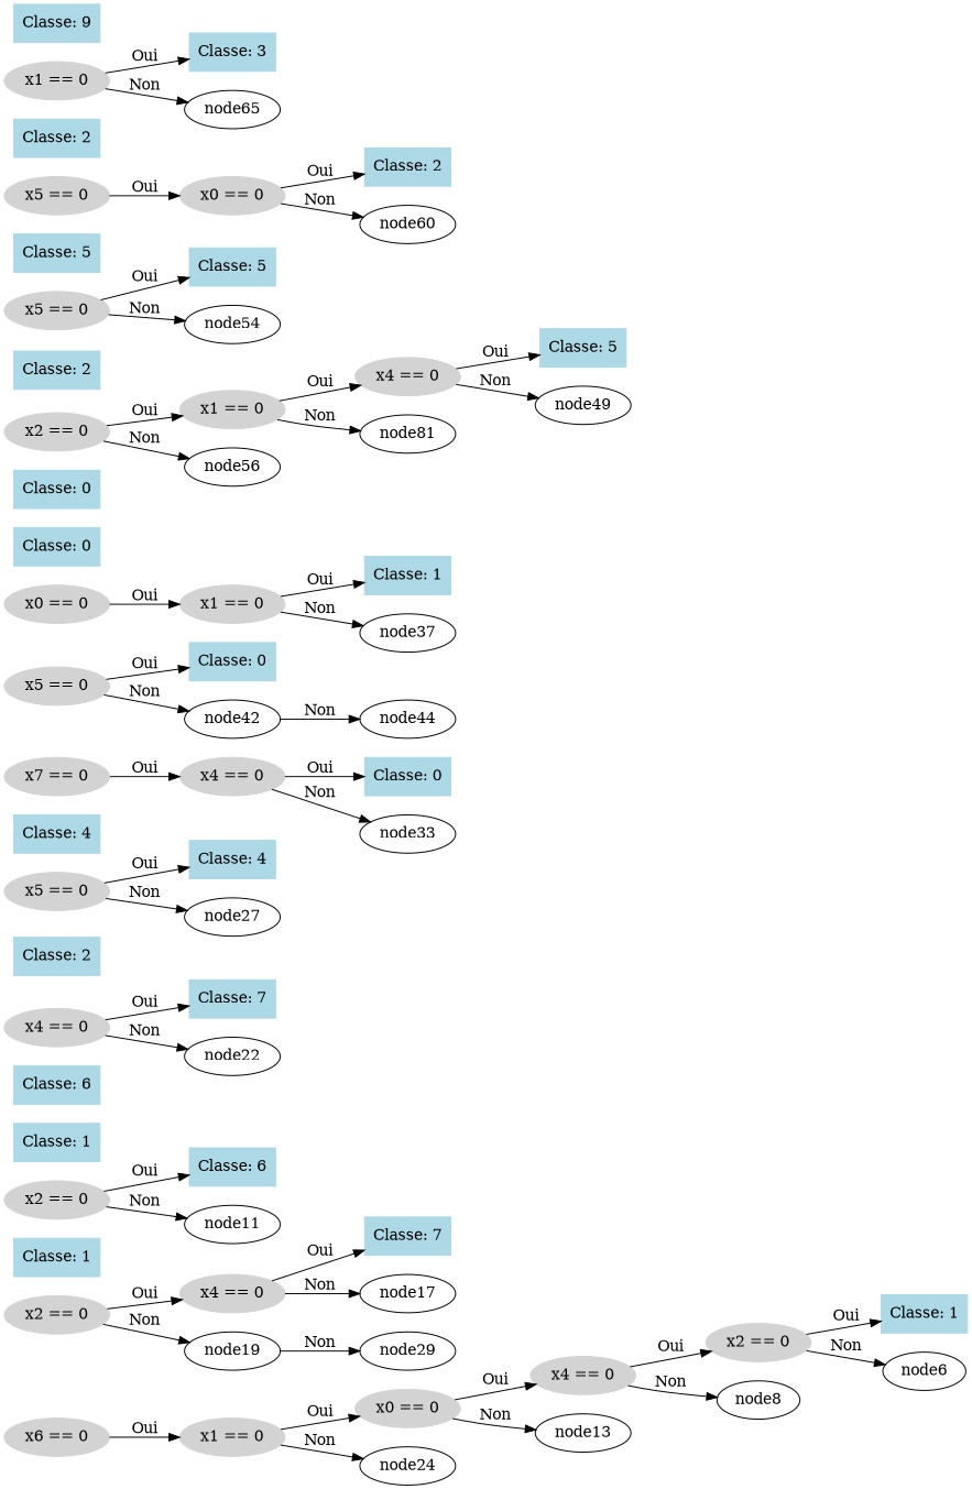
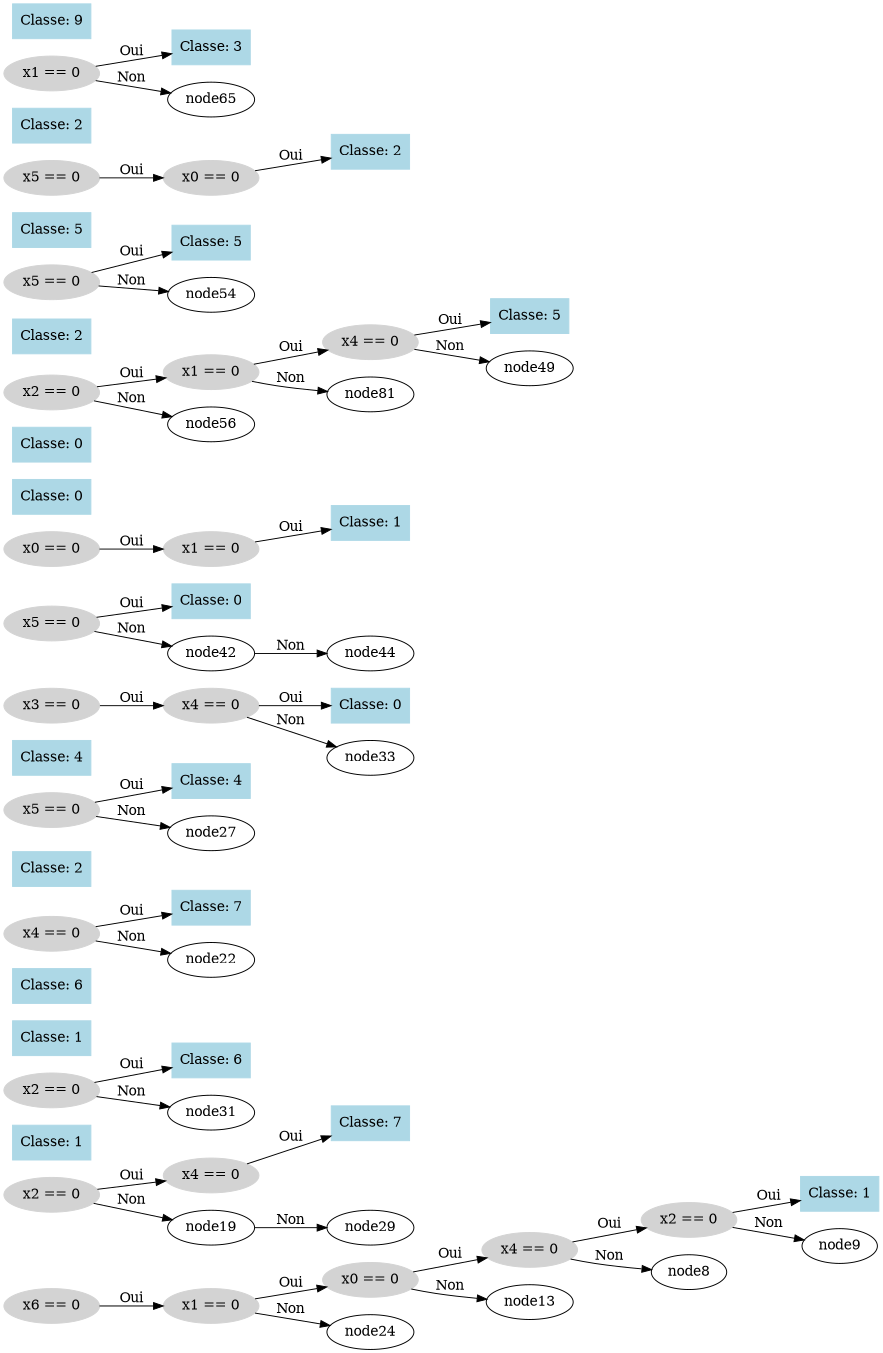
  digraph {
    rankdir=LR
    node [color=lightblue shape=box style=filled]
    n1 [color=lightgray label="x6 == 0" shape=ellipse]
    n2 [color=lightgray label="x1 == 0" shape=ellipse]
    n3 [color=lightgray label="x0 == 0" shape=ellipse]
    node24 [color="" shape="" style=""]
    node29 [color="" shape="" style=""]
    n6 [color=lightgray label="x4 == 0" shape=ellipse]
    node13 [color="" shape="" style=""]
    n8 [color=lightgray label="x2 == 0" shape=ellipse]
    node8 [color="" shape="" style=""]
    n10 [label="Classe: 1"]
-   node6 [color="" shape="" style=""]
+   node6 [label=node9 color="" shape="" style=""]
    n12 [label="Classe: 1"]
    n13 [color=lightgray label="x2 == 0" shape=ellipse]
    n14 [label="Classe: 6"]
-   node11 [color="" shape="" style=""]
+   node11 [label=node31 color="" shape="" style=""]
    n16 [label="Classe: 1"]
    n17 [color=lightgray label="x2 == 0" shape=ellipse]
    n18 [color=lightgray label="x4 == 0" shape=ellipse]
    node19 [color="" shape="" style=""]
    n20 [label="Classe: 7"]
-   node17 [color="" shape="" style=""]
    n22 [label="Classe: 6"]
    n23 [color=lightgray label="x4 == 0" shape=ellipse]
    n24 [label="Classe: 7"]
    node22 [color="" shape="" style=""]
    n26 [label="Classe: 2"]
    n27 [color=lightgray label="x5 == 0" shape=ellipse]
    n28 [label="Classe: 4"]
    node27 [color="" shape="" style=""]
    n30 [label="Classe: 4"]
-   n31 [color=lightgray label="x7 == 0" shape=ellipse]
+   n31 [color=lightgray label="x3 == 0" shape=ellipse]
    n32 [color=lightgray label="x4 == 0" shape=ellipse]
    n33 [label="Classe: 0"]
    node33 [color="" shape="" style=""]
    node44 [color="" shape="" style=""]
    n36 [color=lightgray label="x0 == 0" shape=ellipse]
    n37 [color=lightgray label="x1 == 0" shape=ellipse]
    n38 [label="Classe: 1"]
-   node37 [color="" shape="" style=""]
    n40 [label="Classe: 0"]
    n41 [color=lightgray label="x5 == 0" shape=ellipse]
    n42 [label="Classe: 0"]
    node42 [color="" shape="" style=""]
    n44 [label="Classe: 0"]
    n45 [color=lightgray label="x2 == 0" shape=ellipse]
    n46 [color=lightgray label="x1 == 0" shape=ellipse]
    node56 [color="" shape="" style=""]
    n48 [color=lightgray label="x4 == 0" shape=ellipse]
    n49 [label=node81 color="" shape="" style=""]
    n50 [label="Classe: 5"]
    node49 [color="" shape="" style=""]
    n52 [label="Classe: 2"]
    n53 [color=lightgray label="x5 == 0" shape=ellipse]
    n54 [label="Classe: 5"]
    node54 [color="" shape="" style=""]
    n56 [label="Classe: 5"]
    n57 [color=lightgray label="x5 == 0" shape=ellipse]
    n58 [color=lightgray label="x0 == 0" shape=ellipse]
    n59 [label="Classe: 2"]
-   node60 [color="" shape="" style=""]
    n61 [label="Classe: 2"]
    n62 [color=lightgray label="x1 == 0" shape=ellipse]
    n63 [label="Classe: 3"]
    node65 [color="" shape="" style=""]
    n65 [label="Classe: 9"]
    n1 -> n2 [label=Oui]
    n2 -> n3 [label=Oui]
    n2 -> node24 [label=Non]
    n3 -> n6 [label=Oui]
    n3 -> node13 [label=Non]
    n6 -> n8 [label=Oui]
    n6 -> node8 [label=Non]
    n8 -> n10 [label=Oui]
    n8 -> node6 [label=Non]
    n13 -> n14 [label=Oui]
    n13 -> node11 [label=Non]
    n17 -> n18 [label=Oui]
    n17 -> node19 [label=Non]
    n18 -> n20 [label=Oui]
-   n18 -> node17 [label=Non]
    node19 -> node29 [label=Non]
    n23 -> n24 [label=Oui]
    n23 -> node22 [label=Non]
    n27 -> n28 [label=Oui]
    n27 -> node27 [label=Non]
    n31 -> n32 [label=Oui]
    n32 -> n33 [label=Oui]
    n32 -> node33 [label=Non]
    n36 -> n37 [label=Oui]
    n37 -> n38 [label=Oui]
-   n37 -> node37 [label=Non]
    n41 -> n42 [label=Oui]
    n41 -> node42 [label=Non]
    node42 -> node44 [label=Non]
    n45 -> n46 [label=Oui]
    n45 -> node56 [label=Non]
    n46 -> n48 [label=Oui]
    n46 -> n49 [label=Non]
    n48 -> n50 [label=Oui]
    n48 -> node49 [label=Non]
    n53 -> n54 [label=Oui]
    n53 -> node54 [label=Non]
    n57 -> n58 [label=Oui]
    n58 -> n59 [label=Oui]
-   n58 -> node60 [label=Non]
    n62 -> n63 [label=Oui]
    n62 -> node65 [label=Non]
  }
